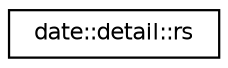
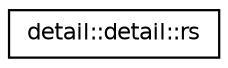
  digraph {
    rankdir=LR
-   n1 [color=black fillcolor=white fontname=Helvetica fontsize=10 height=0.2 label="date::detail::rs" shape=record style=filled width=0.4]
+   n1 [color=black fillcolor=white fontname=Helvetica fontsize=10 height=0.2 label="detail::detail::rs" shape=record style=filled width=0.4]
  }
